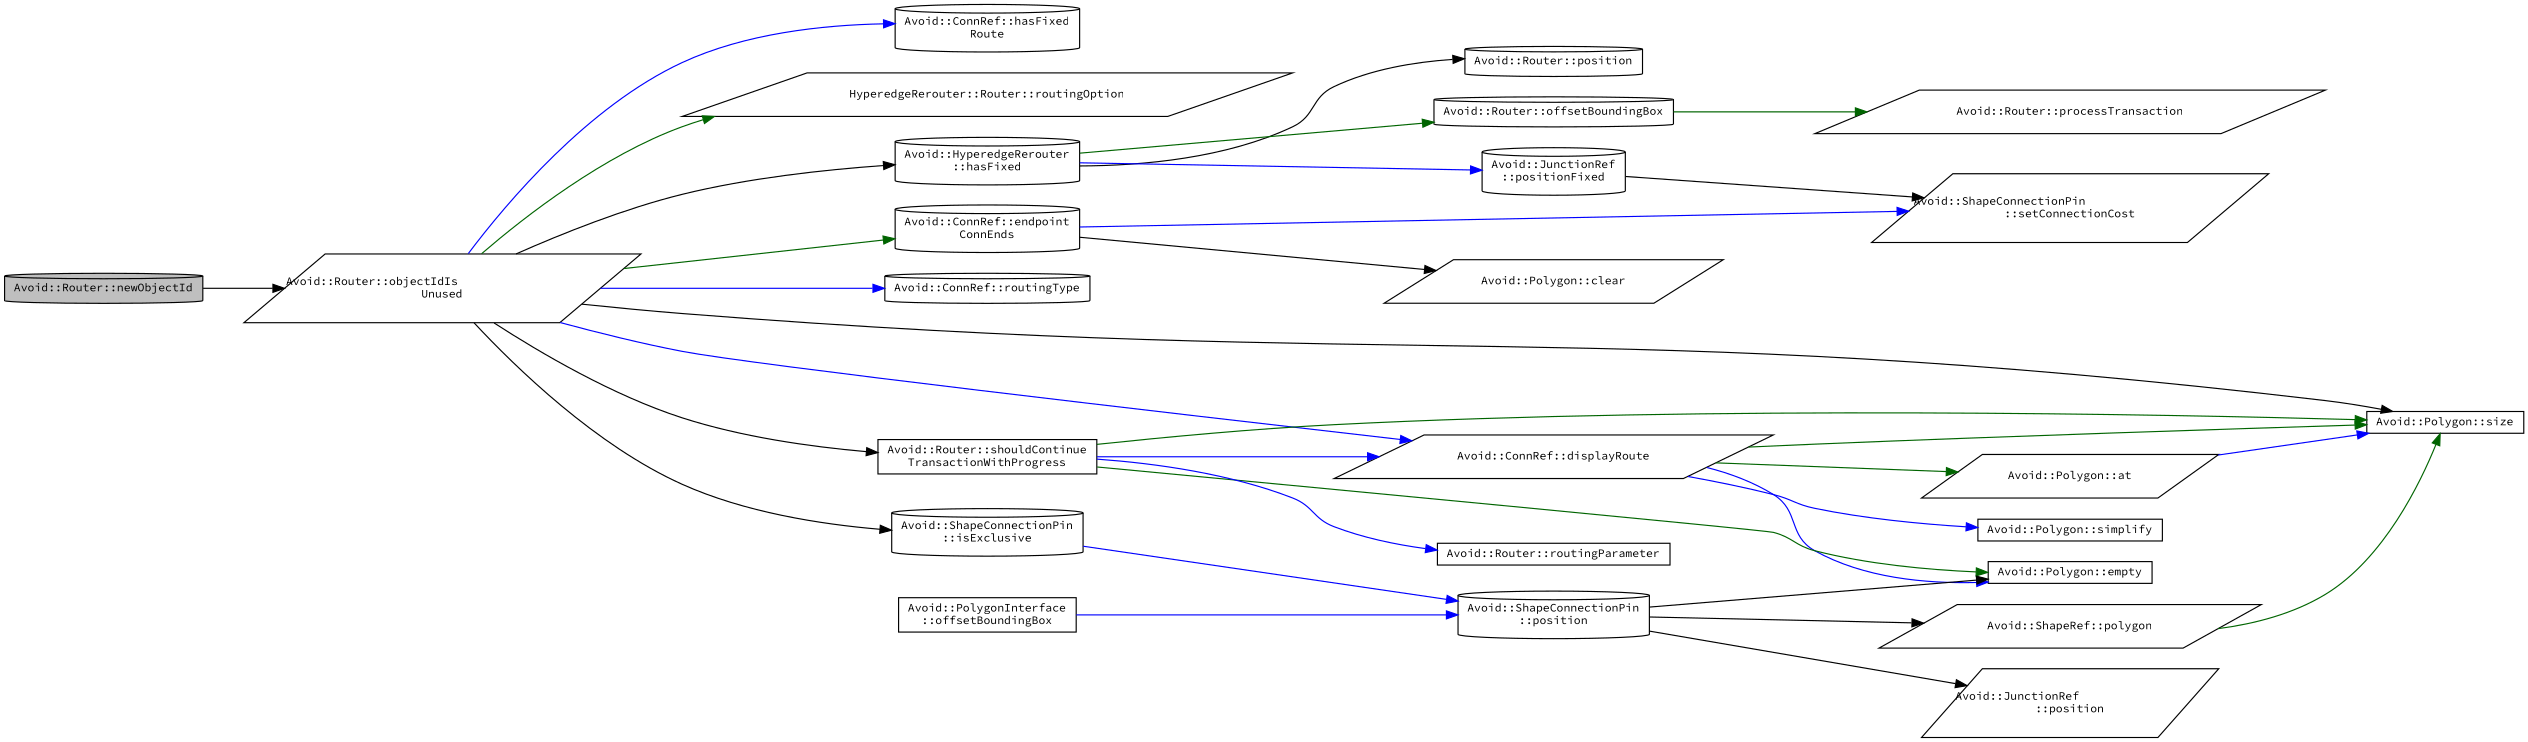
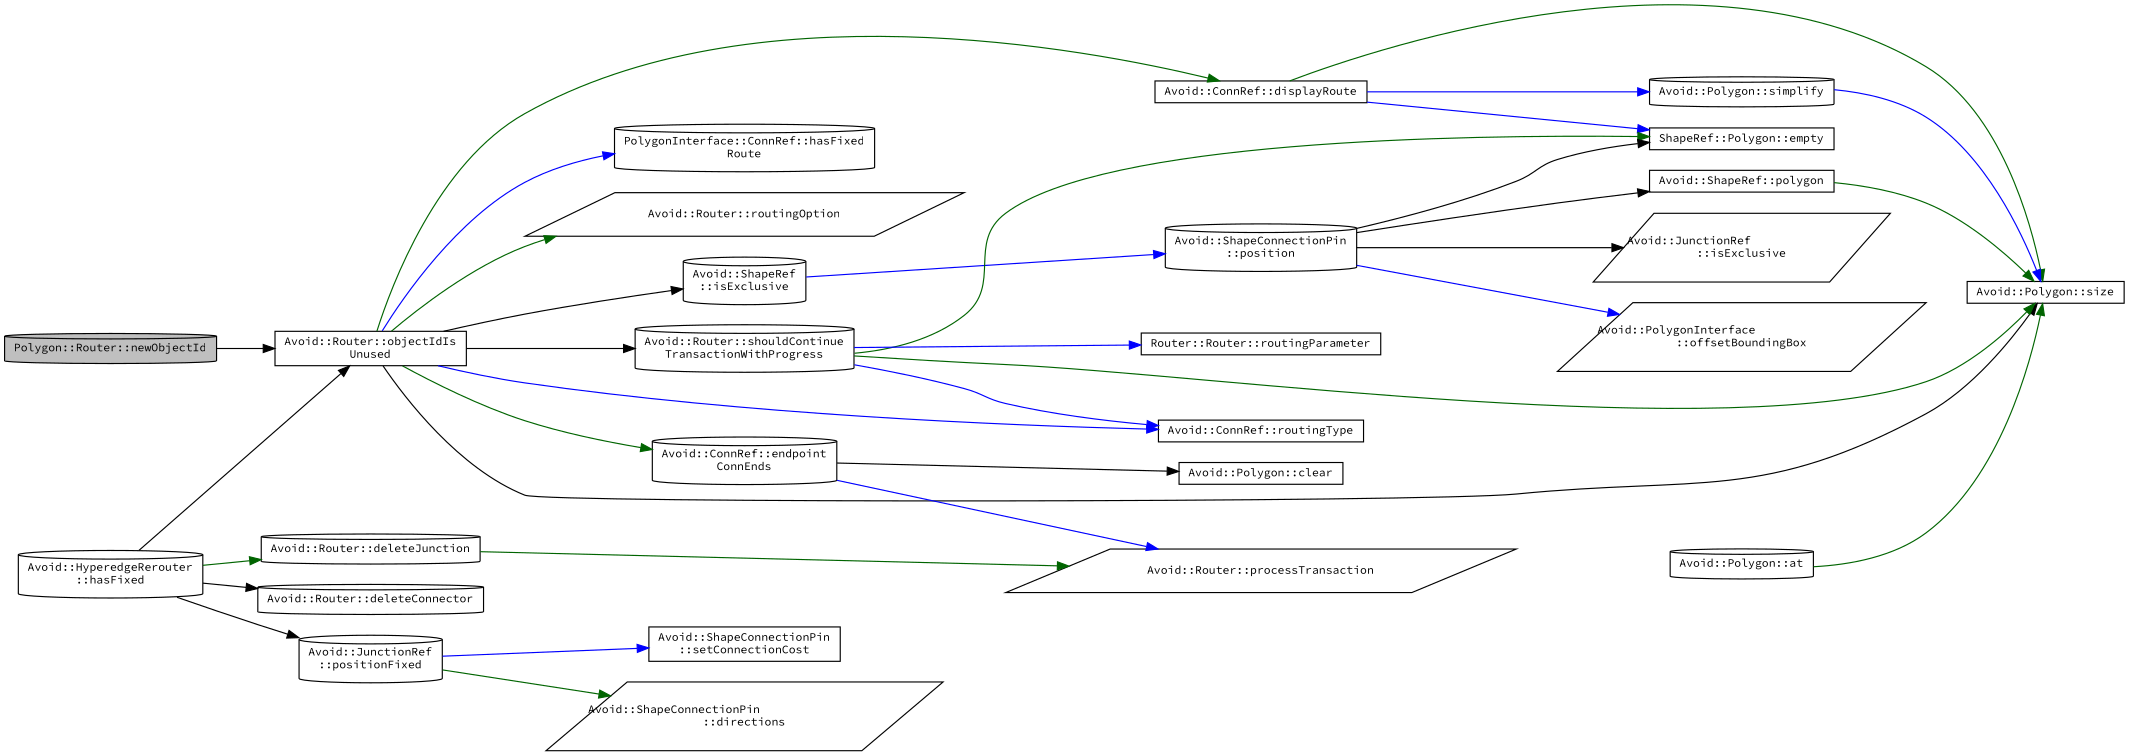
  digraph {
    fontname="Source Code Pro"
    rankdir=LR
    node [color=black fillcolor=white fontname="Source Code Pro" fontsize=10 shape=cylinder style=filled]
    edge [color=darkgreen fontname="Source Code Pro" fontsize=10 labelfontname=Helvetica labelfontsize=10 style=solid]
-   n1 [fillcolor=grey75 fontcolor=black height=0.2 label="Avoid::Router::newObjectId" width=0.4]
-   n2 [height=0.2 label="Avoid::Router::objectIdIs\lUnused" shape=parallelogram width=0.4]
-   n3 [height=0.2 label="Avoid::ConnRef::hasFixed\lRoute" width=0.4]
-   n4 [height=0.2 label="HyperedgeRerouter::Router::routingOption" shape=parallelogram width=0.4]
+   n1 [fillcolor=grey75 fontcolor=black height=0.2 label="Polygon::Router::newObjectId" width=0.4]
+   n2 [height=0.2 label="Avoid::Router::objectIdIs\lUnused" shape=box width=0.4]
+   n3 [height=0.2 label="PolygonInterface::ConnRef::hasFixed\lRoute" width=0.4]
+   n4 [height=0.2 label="Avoid::Router::routingOption" shape=parallelogram width=0.4]
    n5 [height=0.2 label="Avoid::HyperedgeRerouter\l::hasFixed" width=0.4]
-   n6 [height=0.2 label="Avoid::ConnRef::routingType" width=0.4]
-   n7 [height=0.2 label="Avoid::ConnRef::displayRoute" shape=parallelogram width=0.4]
+   n6 [height=0.2 label="Avoid::ConnRef::routingType" shape=box width=0.4]
+   n7 [height=0.2 label="Avoid::ConnRef::displayRoute" shape=box width=0.4]
    n8 [height=0.2 label="Avoid::Polygon::size" shape=box width=0.4]
-   n9 [height=0.2 label="Avoid::ShapeConnectionPin\l::isExclusive" width=0.4]
+   n9 [height=0.2 label="Avoid::ShapeRef\l::isExclusive" width=0.4]
    n10 [height=0.2 label="Avoid::ConnRef::endpoint\lConnEnds" width=0.4]
-   n11 [height=0.2 label="Avoid::Router::shouldContinue\lTransactionWithProgress" shape=box width=0.4]
-   n12 [height=0.2 label="Avoid::Router::position" width=0.4]
-   n13 [height=0.2 label="Avoid::Router::offsetBoundingBox" width=0.4]
+   n11 [height=0.2 label="Avoid::Router::shouldContinue\lTransactionWithProgress" width=0.4]
+   n12 [height=0.2 label="Avoid::Router::deleteConnector" width=0.4]
+   n13 [height=0.2 label="Avoid::Router::deleteJunction" width=0.4]
    n14 [height=0.2 label="Avoid::JunctionRef\l::positionFixed" width=0.4]
-   n15 [height=0.2 label="Avoid::Polygon::at" shape=parallelogram width=0.4]
-   n16 [height=0.2 label="Avoid::Polygon::empty" shape=box width=0.4]
-   n17 [height=0.2 label="Avoid::Polygon::simplify" shape=box width=0.4]
+   n15 [height=0.2 label="Avoid::Polygon::at" width=0.4]
+   n16 [height=0.2 label="ShapeRef::Polygon::empty" shape=box width=0.4]
+   n17 [height=0.2 label="Avoid::Polygon::simplify" width=0.4]
    n18 [height=0.2 label="Avoid::ShapeConnectionPin\l::position" width=0.4]
    n19 [height=0.2 label="Avoid::Router::processTransaction" shape=parallelogram width=0.4]
-   n20 [height=0.2 label="Avoid::Polygon::clear" shape=parallelogram width=0.4]
-   n21 [height=0.2 label="Avoid::Router::routingParameter" shape=box width=0.4]
-   n23 [height=0.2 label="Avoid::ShapeConnectionPin\l::setConnectionCost" shape=parallelogram width=0.4]
-   n24 [height=0.2 label="Avoid::JunctionRef\l::position" shape=parallelogram width=0.4]
-   n25 [height=0.2 label="Avoid::ShapeRef::polygon" shape=parallelogram width=0.4]
-   n26 [height=0.2 label="Avoid::PolygonInterface\l::offsetBoundingBox" shape=box width=0.4]
+   n20 [height=0.2 label="Avoid::Polygon::clear" shape=box width=0.4]
+   n21 [height=0.2 label="Router::Router::routingParameter" shape=box width=0.4]
+   n22 [height=0.2 label="Avoid::ShapeConnectionPin\l::directions" shape=parallelogram width=0.4]
+   n23 [height=0.2 label="Avoid::ShapeConnectionPin\l::setConnectionCost" shape=box width=0.4]
+   n24 [height=0.2 label="Avoid::JunctionRef\l::isExclusive" shape=parallelogram width=0.4]
+   n25 [height=0.2 label="Avoid::ShapeRef::polygon" shape=box width=0.4]
+   n26 [height=0.2 label="Avoid::PolygonInterface\l::offsetBoundingBox" shape=parallelogram width=0.4]
    n1 -> n2 [color=black]
    n2 -> n3 [color=blue]
    n2 -> n4
-   n2 -> n5 [color=black]
+   n5 -> n2 [color=black]
    n2 -> n6 [color=blue]
-   n2 -> n7 [color=blue]
+   n2 -> n7
    n2 -> n8 [color=black]
    n2 -> n9 [color=black]
    n2 -> n10
    n2 -> n11 [color=black]
    n5 -> n12 [color=black]
    n5 -> n13
-   n5 -> n14 [color=blue]
+   n5 -> n14 [color=black]
    n7 -> n8
-   n7 -> n15
    n7 -> n16 [color=blue]
    n7 -> n17 [color=blue]
    n9 -> n18 [color=blue]
-   n10 -> n23 [color=blue]
+   n10 -> n19 [color=blue]
    n10 -> n20 [color=black]
-   n11 -> n7 [color=blue]
+   n11 -> n6 [color=blue]
    n11 -> n8
    n11 -> n16
    n11 -> n21 [color=blue]
    n13 -> n19
-   n14 -> n23 [color=black]
-   n15 -> n8 [color=blue]
+   n14 -> n22
+   n14 -> n23 [color=blue]
+   n15 -> n8
+   n17 -> n8 [color=blue]
    n18 -> n16 [color=black]
    n18 -> n24 [color=black]
    n18 -> n25 [color=black]
-   n26 -> n18 [color=blue]
+   n18 -> n26 [color=blue]
    n25 -> n8
  }
